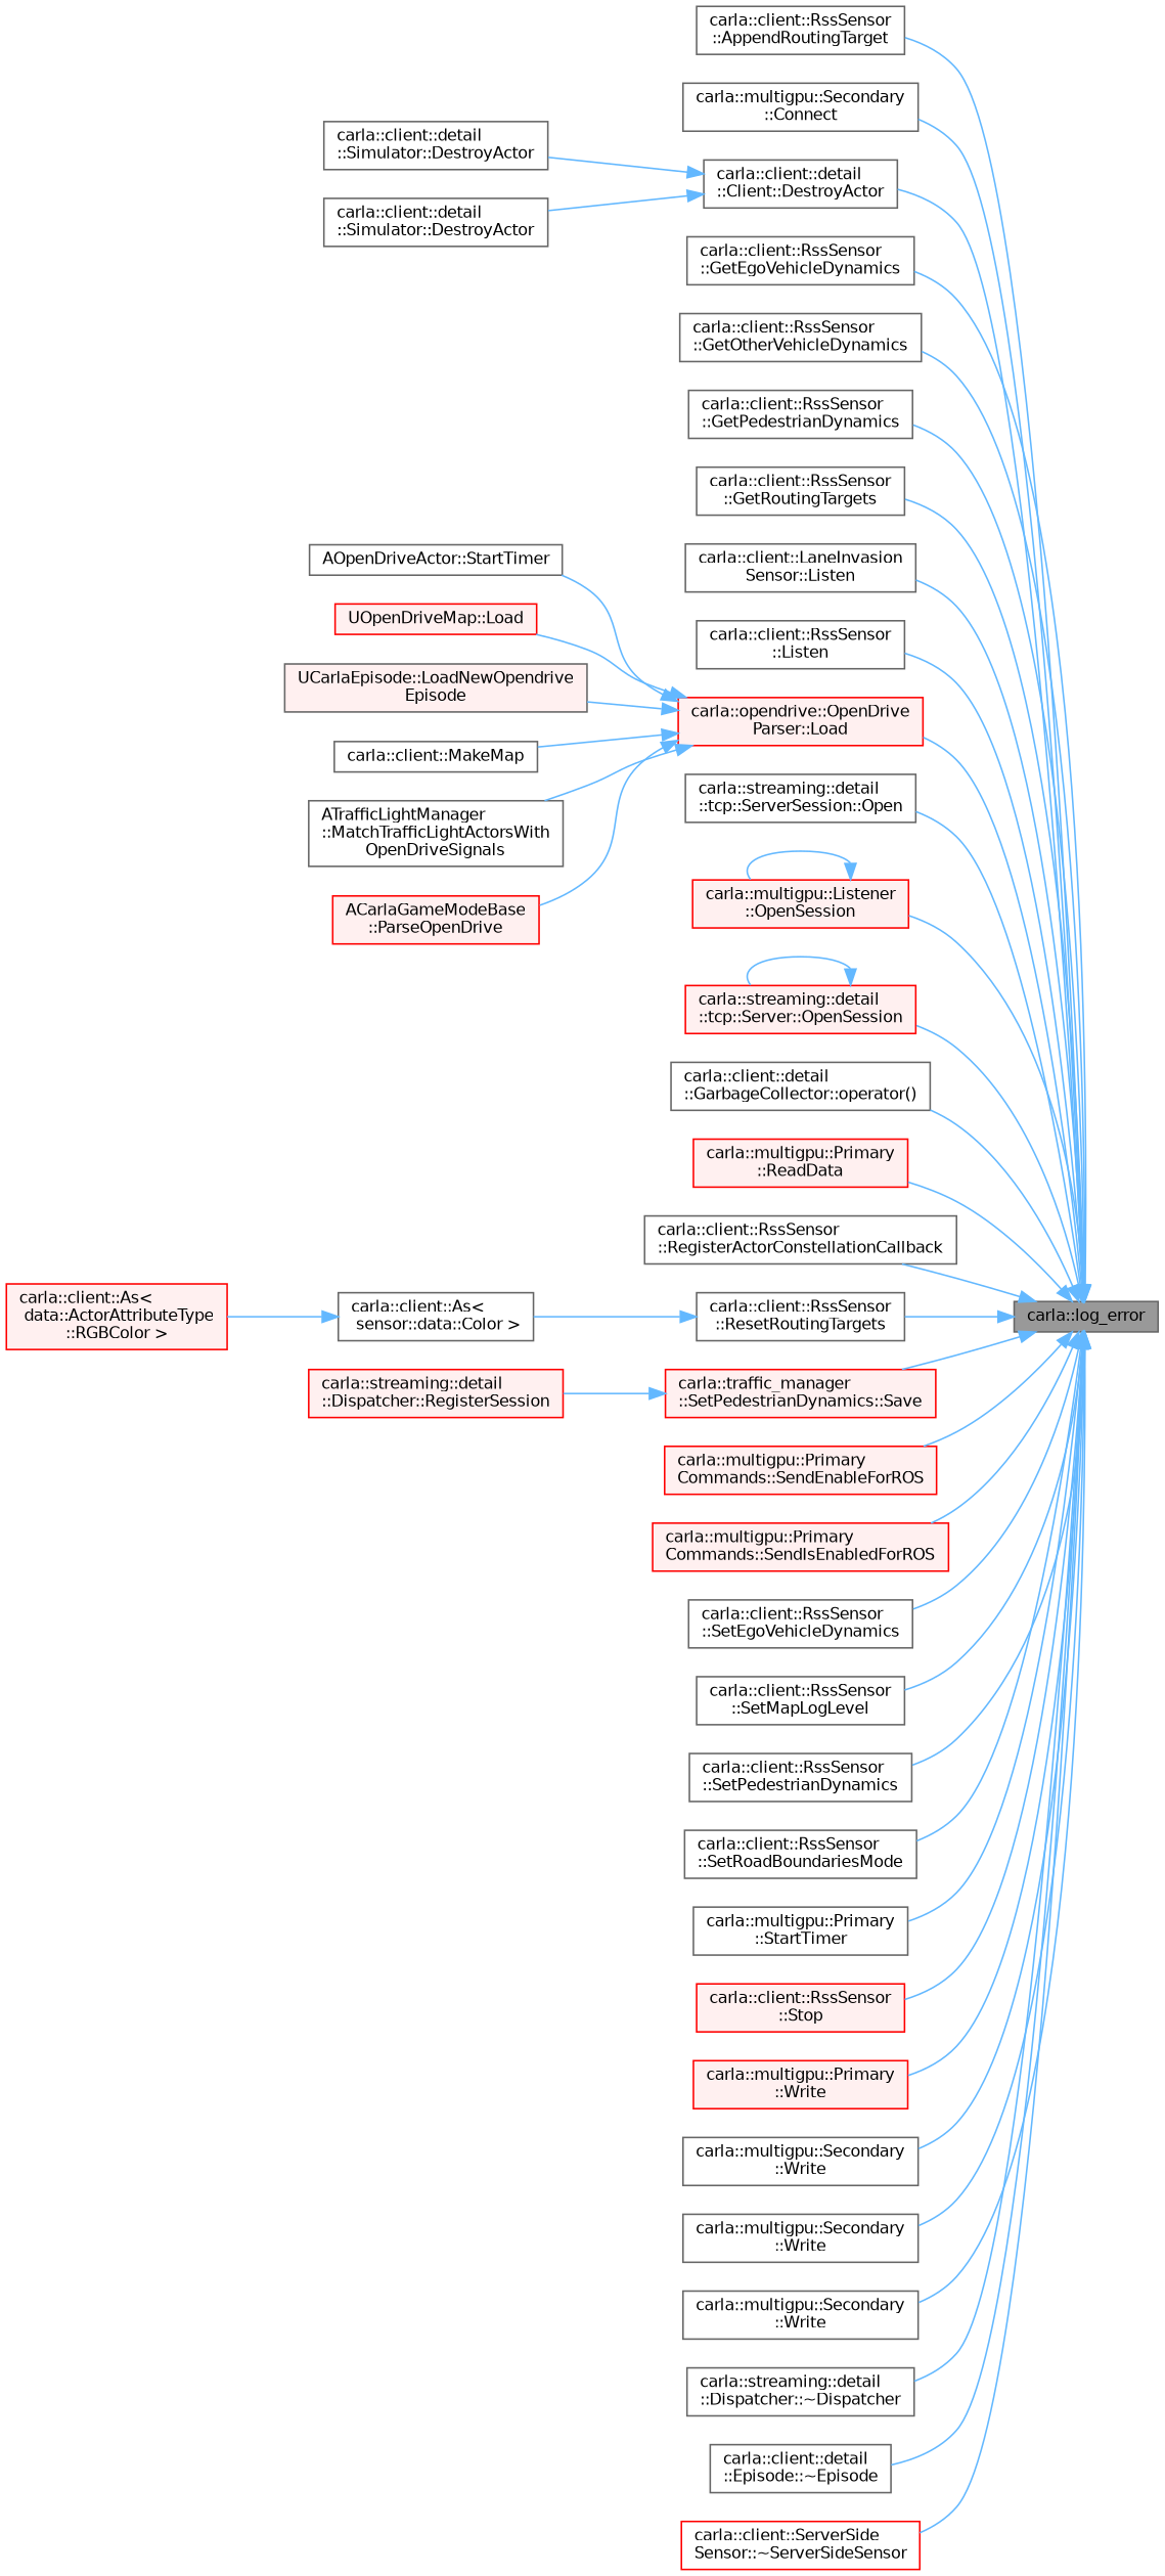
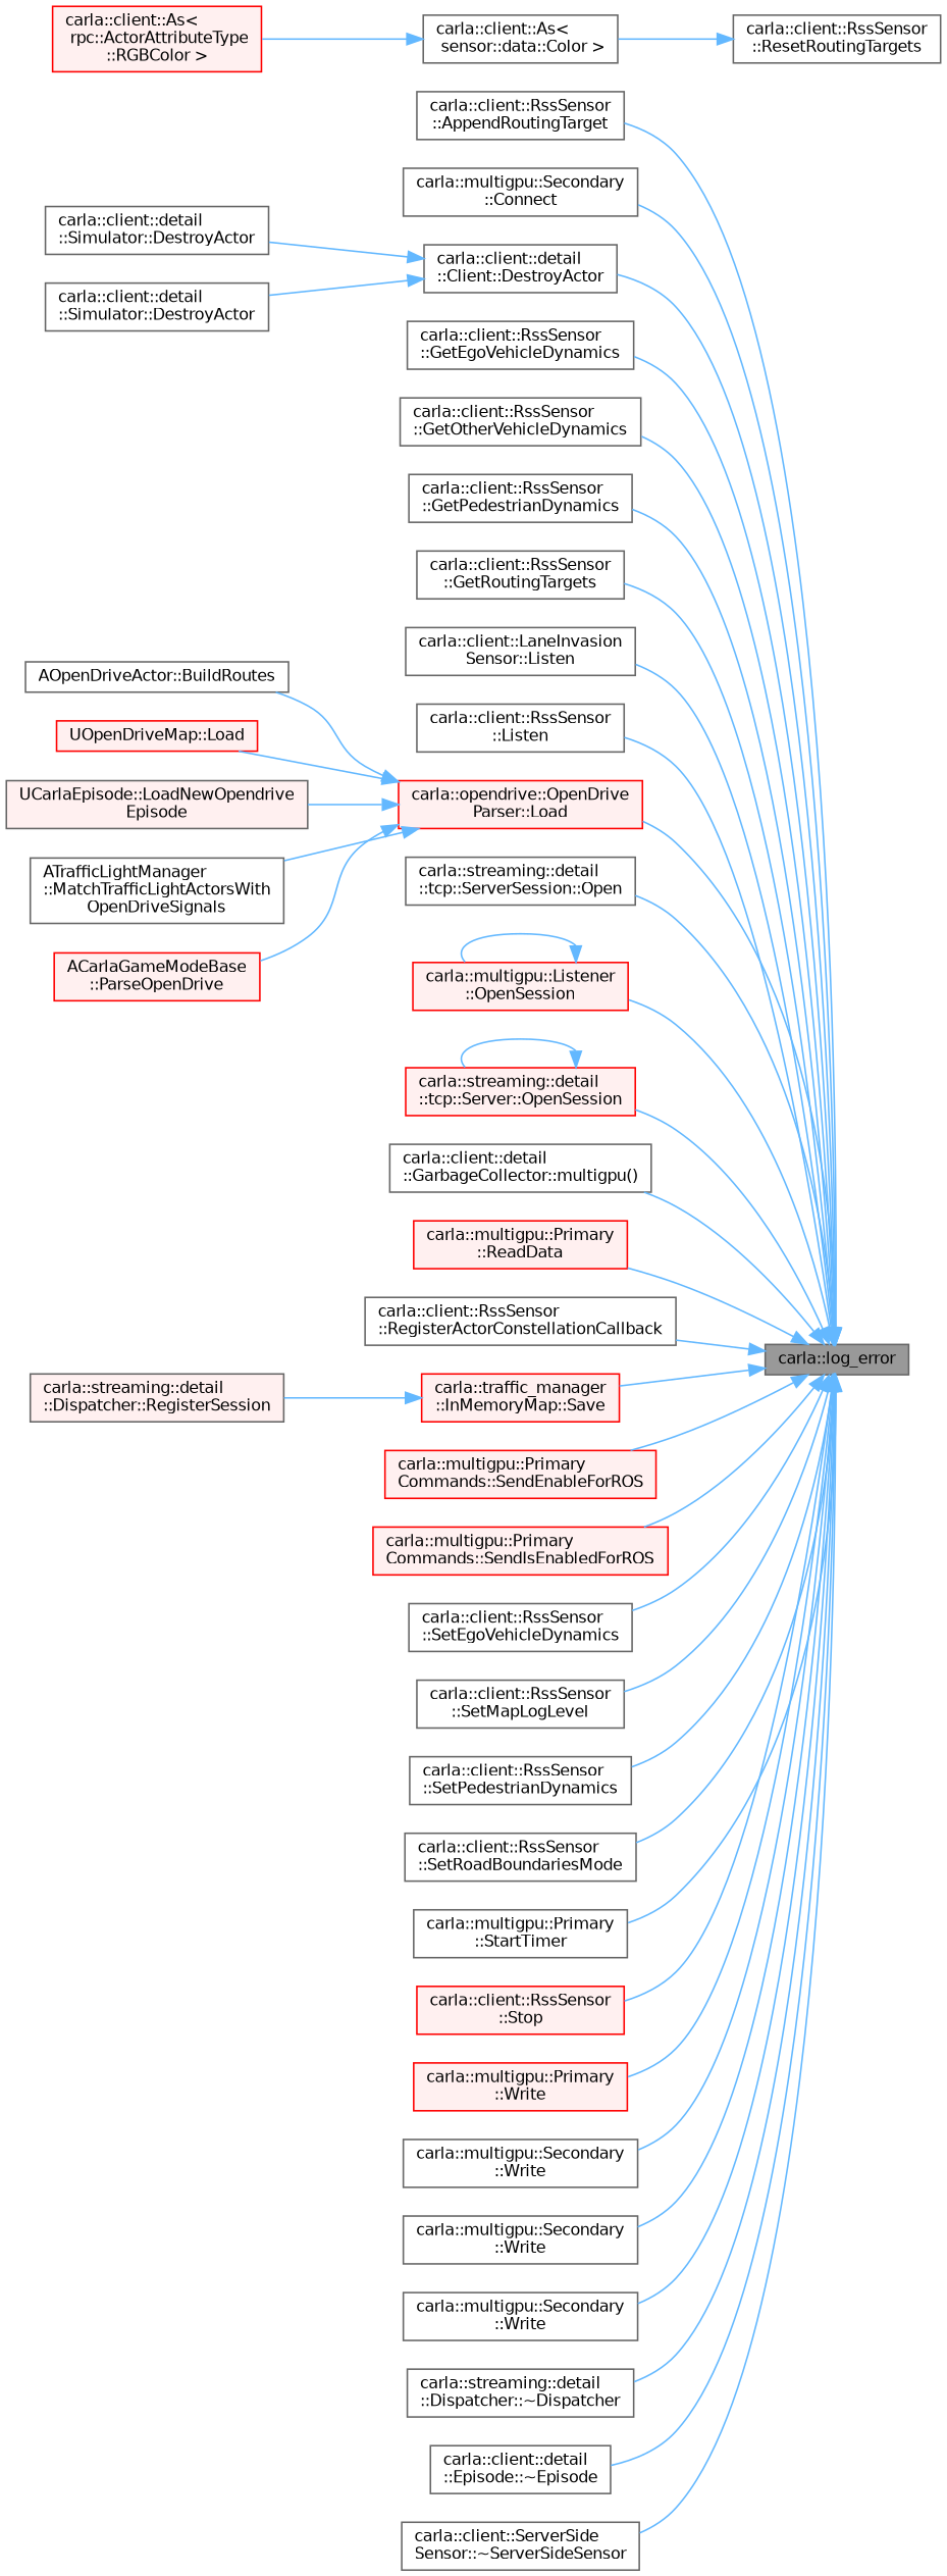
  digraph {
    rankdir=RL
    node [color=grey40 fillcolor=white fontname=Helvetica fontsize=10 shape=box style=filled]
    edge [color=steelblue1 dir=back fontname=Helvetica fontsize=10 labelfontname=Helvetica labelfontsize=10 style=solid]
    n1 [color=gray40 fillcolor=grey60 fontcolor=black height=0.2 label="carla::log_error" width=0.4]
    n2 [height=0.2 label="carla::client::RssSensor\l::AppendRoutingTarget" width=0.4]
    n3 [height=0.2 label="carla::multigpu::Secondary\l::Connect" width=0.4]
    n4 [height=0.2 label="carla::client::detail\l::Client::DestroyActor" width=0.4]
    n5 [height=0.2 label="carla::client::RssSensor\l::GetEgoVehicleDynamics" width=0.4]
    n6 [height=0.2 label="carla::client::RssSensor\l::GetOtherVehicleDynamics" width=0.4]
    n7 [height=0.2 label="carla::client::RssSensor\l::GetPedestrianDynamics" width=0.4]
    n8 [height=0.2 label="carla::client::RssSensor\l::GetRoutingTargets" width=0.4]
    n9 [height=0.2 label="carla::client::LaneInvasion\lSensor::Listen" width=0.4]
    n10 [height=0.2 label="carla::client::RssSensor\l::Listen" width=0.4]
    n11 [color=red fillcolor="#FFF0F0" height=0.2 label="carla::opendrive::OpenDrive\lParser::Load" width=0.4]
    n12 [height=0.2 label="carla::streaming::detail\l::tcp::ServerSession::Open" width=0.4]
    n13 [color=red fillcolor="#FFF0F0" height=0.2 label="carla::multigpu::Listener\l::OpenSession" width=0.4]
    n14 [color=red fillcolor="#FFF0F0" height=0.2 label="carla::streaming::detail\l::tcp::Server::OpenSession" width=0.4]
-   n15 [height=0.2 label="carla::client::detail\l::GarbageCollector::operator()" width=0.4]
+   n15 [height=0.2 label="carla::client::detail\l::GarbageCollector::multigpu()" width=0.4]
    n16 [color=red fillcolor="#FFF0F0" height=0.2 label="carla::multigpu::Primary\l::ReadData" width=0.4]
    n17 [height=0.2 label="carla::client::RssSensor\l::RegisterActorConstellationCallback" width=0.4]
    n18 [height=0.2 label="carla::client::RssSensor\l::ResetRoutingTargets" width=0.4]
-   n19 [color=red fillcolor="#FFF0F0" height=0.2 label="carla::traffic_manager\l::SetPedestrianDynamics::Save" width=0.4]
+   n19 [color=red fillcolor="#FFF0F0" height=0.2 label="carla::traffic_manager\l::InMemoryMap::Save" width=0.4]
    n20 [color=red fillcolor="#FFF0F0" height=0.2 label="carla::multigpu::Primary\lCommands::SendEnableForROS" width=0.4]
    n21 [color=red fillcolor="#FFF0F0" height=0.2 label="carla::multigpu::Primary\lCommands::SendIsEnabledForROS" width=0.4]
    n22 [height=0.2 label="carla::client::RssSensor\l::SetEgoVehicleDynamics" width=0.4]
    n23 [height=0.2 label="carla::client::RssSensor\l::SetMapLogLevel" width=0.4]
    n24 [height=0.2 label="carla::client::RssSensor\l::SetPedestrianDynamics" width=0.4]
    n25 [height=0.2 label="carla::client::RssSensor\l::SetRoadBoundariesMode" width=0.4]
    n26 [height=0.2 label="carla::multigpu::Primary\l::StartTimer" width=0.4]
    n27 [color=red fillcolor="#FFF0F0" height=0.2 label="carla::client::RssSensor\l::Stop" width=0.4]
    n28 [color=red fillcolor="#FFF0F0" height=0.2 label="carla::multigpu::Primary\l::Write" width=0.4]
    n29 [height=0.2 label="carla::multigpu::Secondary\l::Write" width=0.4]
    n30 [height=0.2 label="carla::multigpu::Secondary\l::Write" width=0.4]
    n31 [height=0.2 label="carla::multigpu::Secondary\l::Write" width=0.4]
    n32 [height=0.2 label="carla::streaming::detail\l::Dispatcher::~Dispatcher" width=0.4]
    n33 [height=0.2 label="carla::client::detail\l::Episode::~Episode" width=0.4]
-   n34 [color=red height=0.2 label="carla::client::ServerSide\lSensor::~ServerSideSensor" width=0.4]
+   n34 [height=0.2 label="carla::client::ServerSide\lSensor::~ServerSideSensor" width=0.4]
    n35 [height=0.2 label="carla::client::As\<\l sensor::data::Color \>" width=0.4]
-   n36 [color=red fillcolor="#FFF0F0" height=0.2 label="carla::client::As\<\l data::ActorAttributeType\l::RGBColor \>" width=0.4]
+   n36 [color=red fillcolor="#FFF0F0" height=0.2 label="carla::client::As\<\l rpc::ActorAttributeType\l::RGBColor \>" width=0.4]
    n37 [height=0.2 label="carla::client::detail\l::Simulator::DestroyActor" width=0.4]
    n38 [height=0.2 label="carla::client::detail\l::Simulator::DestroyActor" width=0.4]
-   n39 [height=0.2 label="AOpenDriveActor::StartTimer" width=0.4]
+   n39 [height=0.2 label="AOpenDriveActor::BuildRoutes" width=0.4]
    n40 [color=red fillcolor="#FFF0F0" height=0.2 label="UOpenDriveMap::Load" width=0.4]
    n41 [fillcolor="#FFF0F0" height=0.2 label="UCarlaEpisode::LoadNewOpendrive\lEpisode" width=0.4]
-   n42 [height=0.2 label="carla::client::MakeMap" width=0.4]
    n43 [height=0.2 label="ATrafficLightManager\l::MatchTrafficLightActorsWith\lOpenDriveSignals" width=0.4]
    n44 [color=red fillcolor="#FFF0F0" height=0.2 label="ACarlaGameModeBase\l::ParseOpenDrive" width=0.4]
-   n45 [color=red fillcolor="#FFF0F0" height=0.2 label="carla::streaming::detail\l::Dispatcher::RegisterSession" width=0.4]
+   n45 [fillcolor="#FFF0F0" height=0.2 label="carla::streaming::detail\l::Dispatcher::RegisterSession" width=0.4]
    n1 -> n2
    n1 -> n3
    n1 -> n4
    n1 -> n5
    n1 -> n6
    n1 -> n7
    n1 -> n8
    n1 -> n9
    n1 -> n10
    n1 -> n11
    n1 -> n12
    n1 -> n13
    n1 -> n14
    n1 -> n15
    n1 -> n16
    n1 -> n17
-   n1 -> n18
    n1 -> n19
    n1 -> n20
    n1 -> n21
    n1 -> n22
    n1 -> n23
    n1 -> n24
    n1 -> n25
    n1 -> n26
    n1 -> n27
    n1 -> n28
    n1 -> n29
    n1 -> n30
    n1 -> n31
    n1 -> n32
    n1 -> n33
    n1 -> n34
    n4 -> n37
    n4 -> n38
    n11 -> n39
    n11 -> n40
    n11 -> n41
-   n11 -> n42
    n11 -> n43
    n11 -> n44
    n13 -> n13
    n14 -> n14
    n18 -> n35
    n19 -> n45
    n35 -> n36
  }
